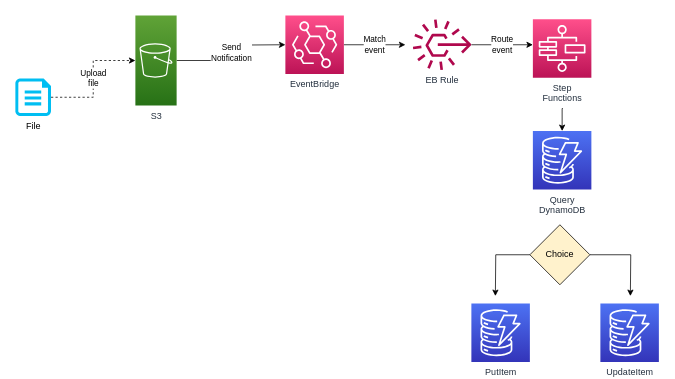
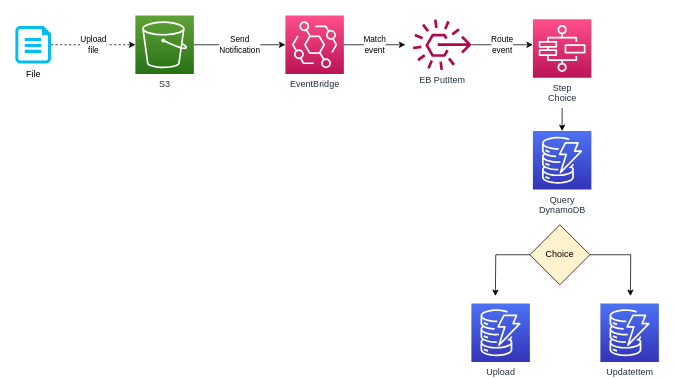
  <mxCell id="0" />
  <mxCell id="1" parent="0" />
  <mxCell id="2" value="Upload&lt;br&gt;file" style="edgeStyle=orthogonalEdgeStyle;rounded=0;orthogonalLoop=1;jettySize=auto;html=1;entryX=0;entryY=0.5;entryDx=0;entryDy=0;entryPerimeter=0;dashed=1;" edge="1" parent="1" source="3" target="5"><mxGeometry relative="1" as="geometry" /></mxCell>
- <mxCell id="3" value="File" style="verticalLabelPosition=bottom;html=1;verticalAlign=top;align=center;strokeColor=none;fillColor=#00BEF2;shape=mxgraph.azure.cloud_services_configuration_file;pointerEvents=1;" vertex="1" parent="1"><mxGeometry x="20" y="104" width="47.5" height="50" as="geometry" /></mxCell>
+ <mxCell id="3" value="File" style="verticalLabelPosition=bottom;html=1;verticalAlign=top;align=center;strokeColor=none;fillColor=#00BEF2;shape=mxgraph.azure.cloud_services_configuration_file;pointerEvents=1;" vertex="1" parent="1"><mxGeometry x="20" y="34" width="47.5" height="50" as="geometry" /></mxCell>
  <mxCell id="4" value="Send&lt;br&gt;Notification" style="edgeStyle=orthogonalEdgeStyle;rounded=0;orthogonalLoop=1;jettySize=auto;html=1;" edge="1" parent="1" source="5"><mxGeometry relative="1" as="geometry"><mxPoint x="380" y="59" as="targetPoint" /></mxGeometry></mxCell>
- <mxCell id="5" value="S3" style="sketch=0;points=[[0,0,0],[0.25,0,0],[0.5,0,0],[0.75,0,0],[1,0,0],[0,1,0],[0.25,1,0],[0.5,1,0],[0.75,1,0],[1,1,0],[0,0.25,0],[0,0.5,0],[0,0.75,0],[1,0.25,0],[1,0.5,0],[1,0.75,0]];outlineConnect=0;fontColor=#232F3E;gradientColor=#60A337;gradientDirection=north;fillColor=#277116;strokeColor=#ffffff;dashed=0;verticalLabelPosition=bottom;verticalAlign=top;align=center;html=1;fontSize=12;fontStyle=0;aspect=fixed;shape=mxgraph.aws4.resourceIcon;resIcon=mxgraph.aws4.s3;" vertex="1" parent="1"><mxGeometry x="180" y="20" width="55" height="120" as="geometry" /></mxCell>
+ <mxCell id="5" value="S3" style="sketch=0;points=[[0,0,0],[0.25,0,0],[0.5,0,0],[0.75,0,0],[1,0,0],[0,1,0],[0.25,1,0],[0.5,1,0],[0.75,1,0],[1,1,0],[0,0.25,0],[0,0.5,0],[0,0.75,0],[1,0.25,0],[1,0.5,0],[1,0.75,0]];outlineConnect=0;fontColor=#232F3E;gradientColor=#60A337;gradientDirection=north;fillColor=#277116;strokeColor=#ffffff;dashed=0;verticalLabelPosition=bottom;verticalAlign=top;align=center;html=1;fontSize=12;fontStyle=0;aspect=fixed;shape=mxgraph.aws4.resourceIcon;resIcon=mxgraph.aws4.s3;" vertex="1" parent="1"><mxGeometry x="180" y="20" width="78" height="78" as="geometry" /></mxCell>
  <mxCell id="6" value="Route&lt;br&gt;event" style="edgeStyle=orthogonalEdgeStyle;rounded=0;orthogonalLoop=1;jettySize=auto;html=1;" edge="1" parent="1" source="7"><mxGeometry relative="1" as="geometry"><mxPoint x="710" y="59" as="targetPoint" /></mxGeometry></mxCell>
- <mxCell id="7" value="EB Rule" style="sketch=0;outlineConnect=0;fontColor=#232F3E;gradientColor=none;fillColor=#B0084D;strokeColor=none;dashed=0;verticalLabelPosition=bottom;verticalAlign=top;align=center;html=1;fontSize=12;fontStyle=0;aspect=fixed;pointerEvents=1;shape=mxgraph.aws4.rule_3;" vertex="1" parent="1"><mxGeometry x="550" y="25" width="78" height="68" as="geometry" /></mxCell>
+ <mxCell id="7" value="EB PutItem" style="sketch=0;outlineConnect=0;fontColor=#232F3E;gradientColor=none;fillColor=#B0084D;strokeColor=none;dashed=0;verticalLabelPosition=bottom;verticalAlign=top;align=center;html=1;fontSize=12;fontStyle=0;aspect=fixed;pointerEvents=1;shape=mxgraph.aws4.rule_3;" vertex="1" parent="1"><mxGeometry x="550" y="25" width="78" height="68" as="geometry" /></mxCell>
  <mxCell id="8" value="Match&lt;br&gt;event" style="edgeStyle=orthogonalEdgeStyle;rounded=0;orthogonalLoop=1;jettySize=auto;html=1;" edge="1" parent="1" source="9"><mxGeometry relative="1" as="geometry"><mxPoint x="540" y="59" as="targetPoint" /></mxGeometry></mxCell>
  <mxCell id="9" value="EventBridge" style="sketch=0;points=[[0,0,0],[0.25,0,0],[0.5,0,0],[0.75,0,0],[1,0,0],[0,1,0],[0.25,1,0],[0.5,1,0],[0.75,1,0],[1,1,0],[0,0.25,0],[0,0.5,0],[0,0.75,0],[1,0.25,0],[1,0.5,0],[1,0.75,0]];outlineConnect=0;fontColor=#232F3E;gradientColor=#FF4F8B;gradientDirection=north;fillColor=#BC1356;strokeColor=#ffffff;dashed=0;verticalLabelPosition=bottom;verticalAlign=top;align=center;html=1;fontSize=12;fontStyle=0;aspect=fixed;shape=mxgraph.aws4.resourceIcon;resIcon=mxgraph.aws4.eventbridge;" vertex="1" parent="1"><mxGeometry x="380" y="20" width="78" height="78" as="geometry" /></mxCell>
  <mxCell id="10" style="edgeStyle=orthogonalEdgeStyle;rounded=0;orthogonalLoop=1;jettySize=auto;html=1;entryX=0.5;entryY=0;entryDx=0;entryDy=0;entryPerimeter=0;" edge="1" parent="1" target="12"><mxGeometry relative="1" as="geometry"><mxPoint x="750" y="144" as="sourcePoint" /></mxGeometry></mxCell>
- <mxCell id="11" value="Step&lt;br&gt;Functions" style="sketch=0;points=[[0,0,0],[0.25,0,0],[0.5,0,0],[0.75,0,0],[1,0,0],[0,1,0],[0.25,1,0],[0.5,1,0],[0.75,1,0],[1,1,0],[0,0.25,0],[0,0.5,0],[0,0.75,0],[1,0.25,0],[1,0.5,0],[1,0.75,0]];outlineConnect=0;fontColor=#232F3E;gradientColor=#FF4F8B;gradientDirection=north;fillColor=#BC1356;strokeColor=#ffffff;dashed=0;verticalLabelPosition=bottom;verticalAlign=top;align=center;html=1;fontSize=12;fontStyle=0;aspect=fixed;shape=mxgraph.aws4.resourceIcon;resIcon=mxgraph.aws4.step_functions;" vertex="1" parent="1"><mxGeometry x="710" y="25" width="78" height="78" as="geometry" /></mxCell>
+ <mxCell id="11" value="Step&lt;br&gt;Choice" style="sketch=0;points=[[0,0,0],[0.25,0,0],[0.5,0,0],[0.75,0,0],[1,0,0],[0,1,0],[0.25,1,0],[0.5,1,0],[0.75,1,0],[1,1,0],[0,0.25,0],[0,0.5,0],[0,0.75,0],[1,0.25,0],[1,0.5,0],[1,0.75,0]];outlineConnect=0;fontColor=#232F3E;gradientColor=#FF4F8B;gradientDirection=north;fillColor=#BC1356;strokeColor=#ffffff;dashed=0;verticalLabelPosition=bottom;verticalAlign=top;align=center;html=1;fontSize=12;fontStyle=0;aspect=fixed;shape=mxgraph.aws4.resourceIcon;resIcon=mxgraph.aws4.step_functions;" vertex="1" parent="1"><mxGeometry x="710" y="25" width="78" height="78" as="geometry" /></mxCell>
  <mxCell id="12" value="Query&lt;br&gt;DynamoDB" style="sketch=0;points=[[0,0,0],[0.25,0,0],[0.5,0,0],[0.75,0,0],[1,0,0],[0,1,0],[0.25,1,0],[0.5,1,0],[0.75,1,0],[1,1,0],[0,0.25,0],[0,0.5,0],[0,0.75,0],[1,0.25,0],[1,0.5,0],[1,0.75,0]];outlineConnect=0;fontColor=#232F3E;gradientColor=#4D72F3;gradientDirection=north;fillColor=#3334B9;strokeColor=#ffffff;dashed=0;verticalLabelPosition=bottom;verticalAlign=top;align=center;html=1;fontSize=12;fontStyle=0;aspect=fixed;shape=mxgraph.aws4.resourceIcon;resIcon=mxgraph.aws4.dynamodb;" vertex="1" parent="1"><mxGeometry x="710" y="174" width="78" height="78" as="geometry" /></mxCell>
- <mxCell id="13" value="PutItem" style="sketch=0;points=[[0,0,0],[0.25,0,0],[0.5,0,0],[0.75,0,0],[1,0,0],[0,1,0],[0.25,1,0],[0.5,1,0],[0.75,1,0],[1,1,0],[0,0.25,0],[0,0.5,0],[0,0.75,0],[1,0.25,0],[1,0.5,0],[1,0.75,0]];outlineConnect=0;fontColor=#232F3E;gradientColor=#4D72F3;gradientDirection=north;fillColor=#3334B9;strokeColor=#ffffff;dashed=0;verticalLabelPosition=bottom;verticalAlign=top;align=center;html=1;fontSize=12;fontStyle=0;aspect=fixed;shape=mxgraph.aws4.resourceIcon;resIcon=mxgraph.aws4.dynamodb;" vertex="1" parent="1"><mxGeometry x="628" y="404" width="78" height="78" as="geometry" /></mxCell>
+ <mxCell id="13" value="Upload" style="sketch=0;points=[[0,0,0],[0.25,0,0],[0.5,0,0],[0.75,0,0],[1,0,0],[0,1,0],[0.25,1,0],[0.5,1,0],[0.75,1,0],[1,1,0],[0,0.25,0],[0,0.5,0],[0,0.75,0],[1,0.25,0],[1,0.5,0],[1,0.75,0]];outlineConnect=0;fontColor=#232F3E;gradientColor=#4D72F3;gradientDirection=north;fillColor=#3334B9;strokeColor=#ffffff;dashed=0;verticalLabelPosition=bottom;verticalAlign=top;align=center;html=1;fontSize=12;fontStyle=0;aspect=fixed;shape=mxgraph.aws4.resourceIcon;resIcon=mxgraph.aws4.dynamodb;" vertex="1" parent="1"><mxGeometry x="628" y="404" width="78" height="78" as="geometry" /></mxCell>
  <mxCell id="14" value="UpdateItem" style="sketch=0;points=[[0,0,0],[0.25,0,0],[0.5,0,0],[0.75,0,0],[1,0,0],[0,1,0],[0.25,1,0],[0.5,1,0],[0.75,1,0],[1,1,0],[0,0.25,0],[0,0.5,0],[0,0.75,0],[1,0.25,0],[1,0.5,0],[1,0.75,0]];outlineConnect=0;fontColor=#232F3E;gradientColor=#4D72F3;gradientDirection=north;fillColor=#3334B9;strokeColor=#ffffff;dashed=0;verticalLabelPosition=bottom;verticalAlign=top;align=center;html=1;fontSize=12;fontStyle=0;aspect=fixed;shape=mxgraph.aws4.resourceIcon;resIcon=mxgraph.aws4.dynamodb;" vertex="1" parent="1"><mxGeometry x="800" y="404" width="78" height="78" as="geometry" /></mxCell>
  <mxCell id="15" style="edgeStyle=orthogonalEdgeStyle;rounded=0;orthogonalLoop=1;jettySize=auto;html=1;" edge="1" parent="1" source="17"><mxGeometry relative="1" as="geometry"><mxPoint x="660" y="394" as="targetPoint" /></mxGeometry></mxCell>
  <mxCell id="16" style="edgeStyle=orthogonalEdgeStyle;rounded=0;orthogonalLoop=1;jettySize=auto;html=1;" edge="1" parent="1" source="17"><mxGeometry relative="1" as="geometry"><mxPoint x="840" y="394" as="targetPoint" /></mxGeometry></mxCell>
  <mxCell id="17" value="Choice" style="rhombus;whiteSpace=wrap;html=1;fillColor=#fff2cc;" vertex="1" parent="1"><mxGeometry x="706" y="299" width="80" height="80" as="geometry" /></mxCell>
